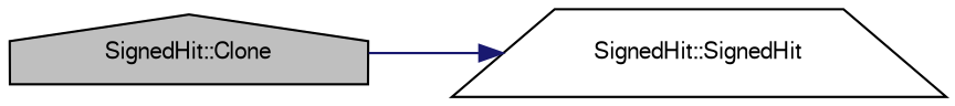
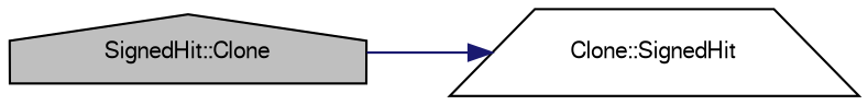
  digraph {
    rankdir=LR
    node [color=black fontname=FreeSans fontsize=10]
    n1 [fillcolor=grey75 fontcolor=black height=0.2 label="SignedHit::Clone" shape=house style=filled width=0.4]
-   n2 [height=0.2 label="SignedHit::SignedHit" shape=trapezium width=0.4]
+   n2 [height=0.2 label="Clone::SignedHit" shape=trapezium width=0.4]
    n1 -> n2 [color=midnightblue fontname=FreeSans fontsize=10 labelfontname=FreeSans labelfontsize=10 style=solid]
  }
